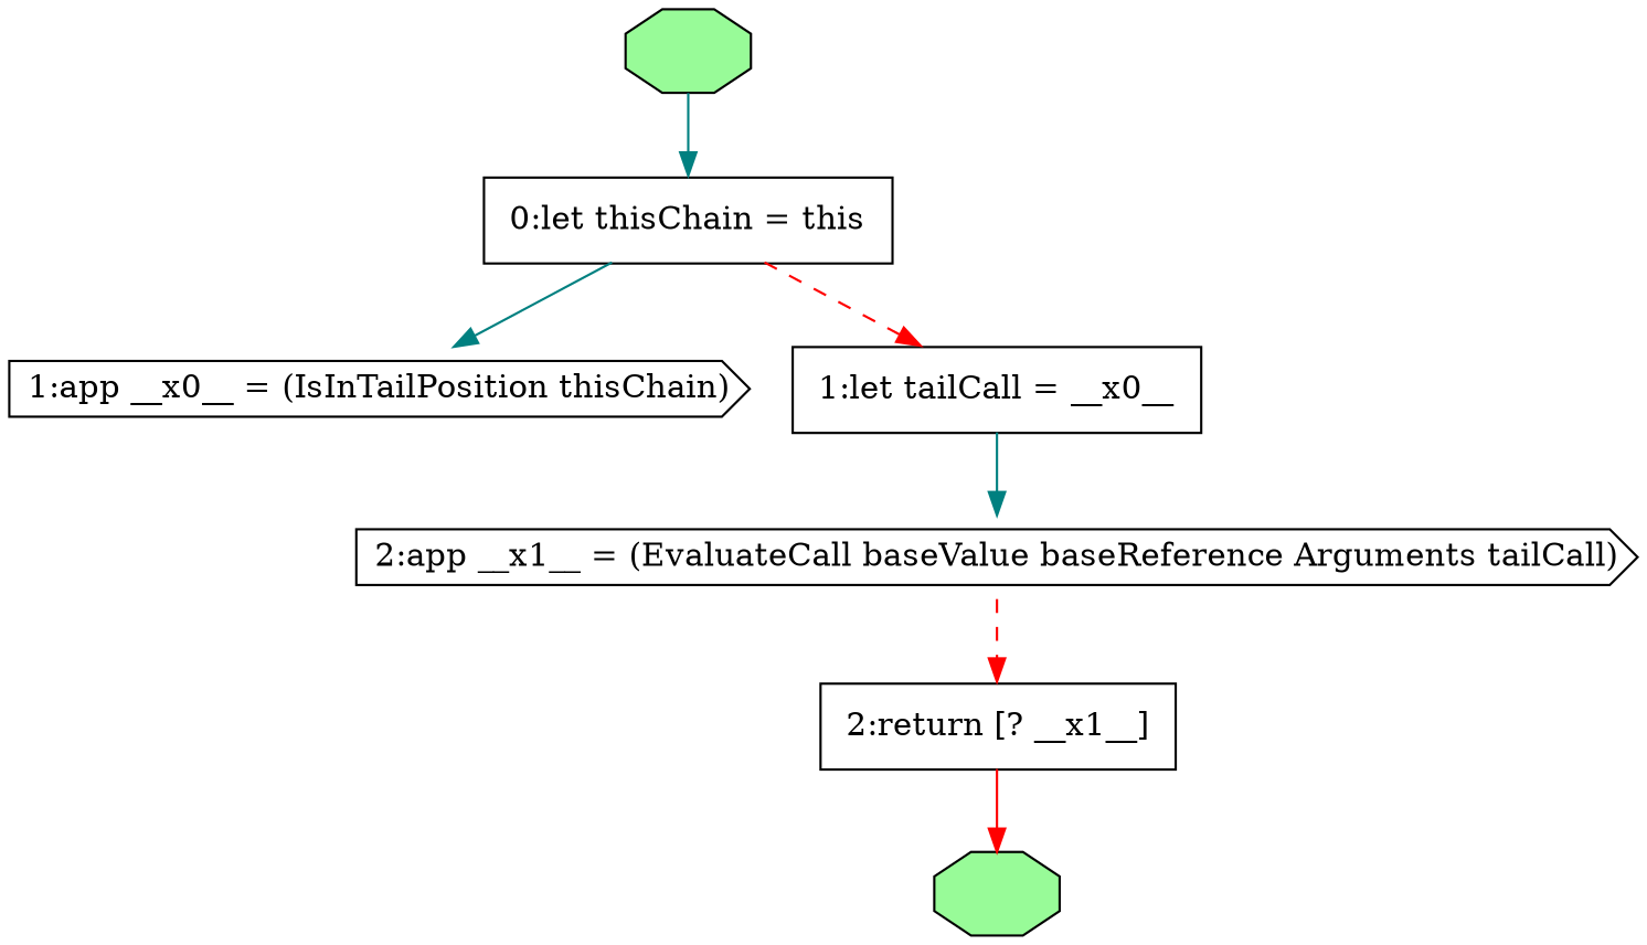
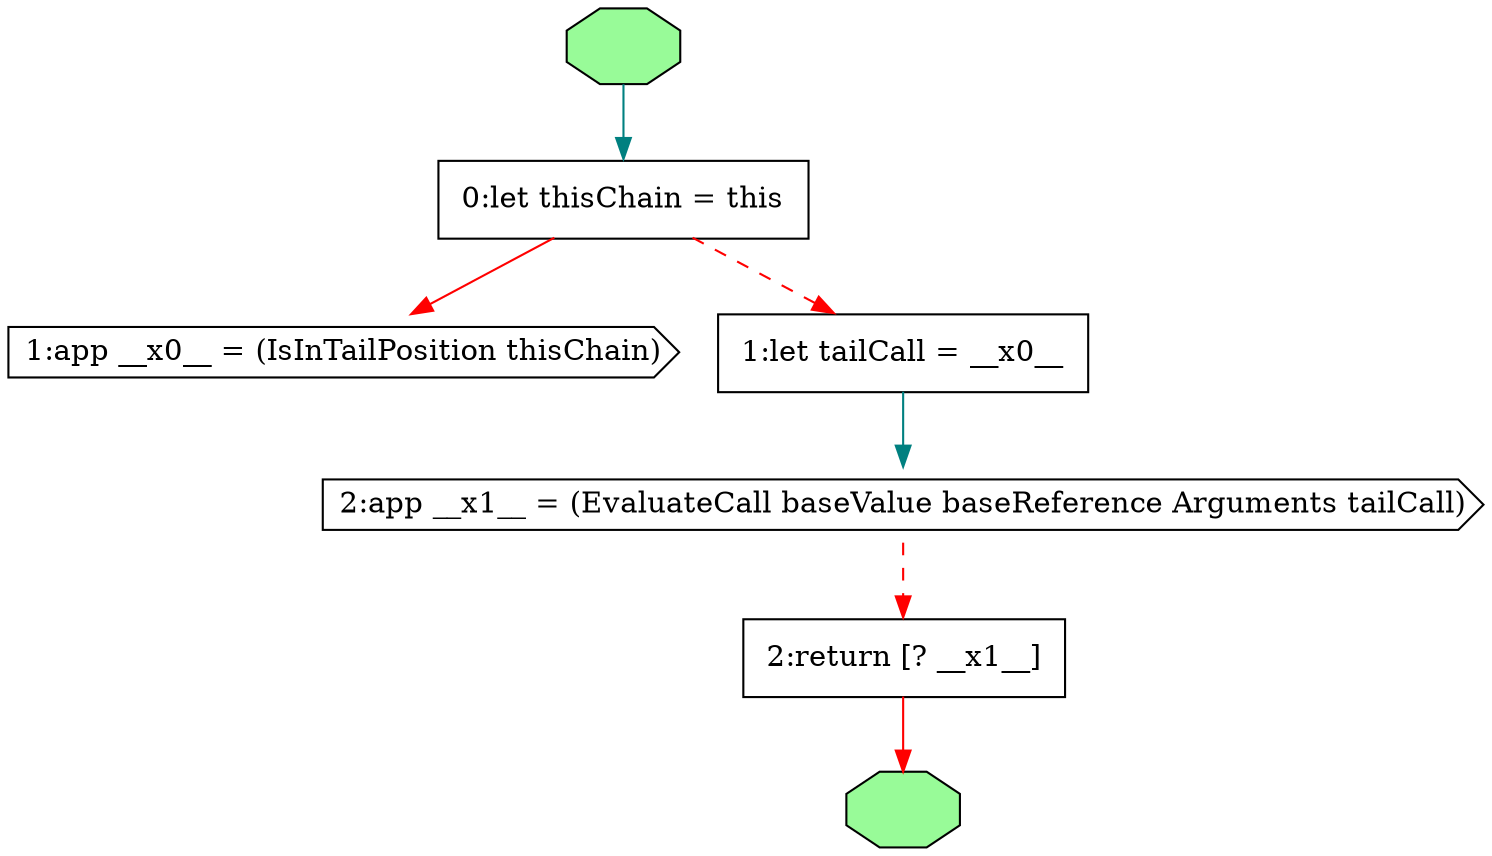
  digraph {
    node [color=black fillcolor=white shape=none style=filled]
    edge [color=red style=solid]
    n1 [fillcolor=palegreen label=" " shape=octagon]
    n2 [label=<<font color="black">     <table border="0" cellborder="1" cellspacing="0" cellpadding="10">       <tr><td align="left">0:let thisChain = this</td></tr>     </table>   </font>> margin=0]
    n3 [label=<<font color="black">1:app __x0__ = (IsInTailPosition thisChain)</font>> shape=cds]
    n4 [label=<<font color="black">     <table border="0" cellborder="1" cellspacing="0" cellpadding="10">       <tr><td align="left">1:let tailCall = __x0__</td></tr>     </table>   </font>> margin=0]
    n5 [label=<<font color="black">     <table border="0" cellborder="1" cellspacing="0" cellpadding="10">       <tr><td align="left">2:return [? __x1__]</td></tr>     </table>   </font>> margin=0]
    n6 [label=<<font color="black">2:app __x1__ = (EvaluateCall baseValue baseReference Arguments tailCall)</font>> shape=cds]
    n7 [fillcolor=palegreen label=" " shape=octagon]
-   n2 -> n3 [color=teal]
+   n2 -> n3
    n2 -> n4 [style=dashed]
    n4 -> n6 [color=teal]
    n5 -> n1
    n6 -> n5 [style=dashed]
    n7 -> n2 [color=teal]
  }
